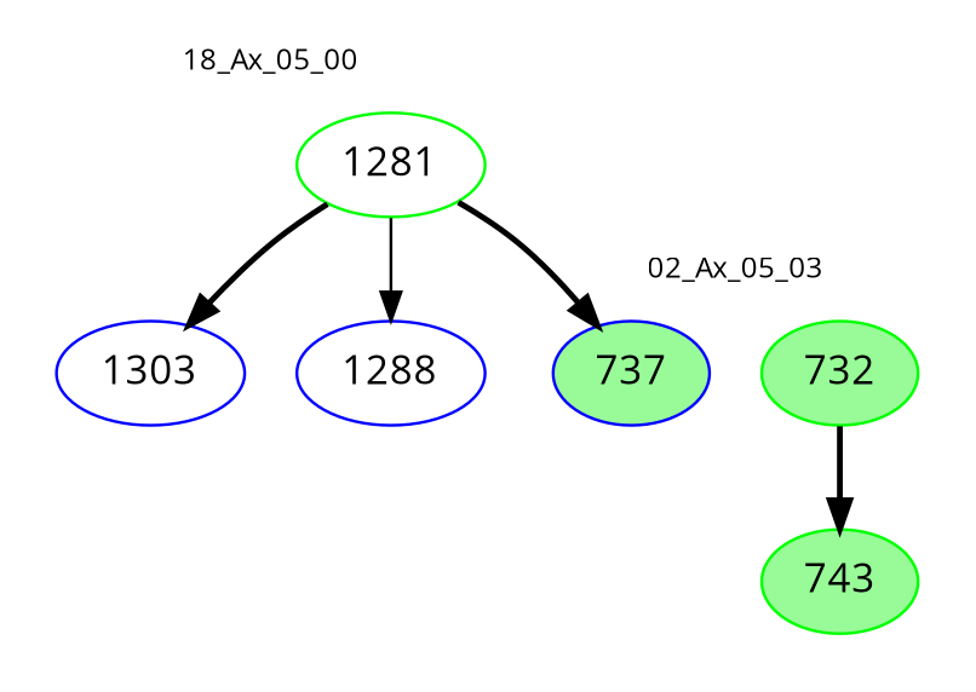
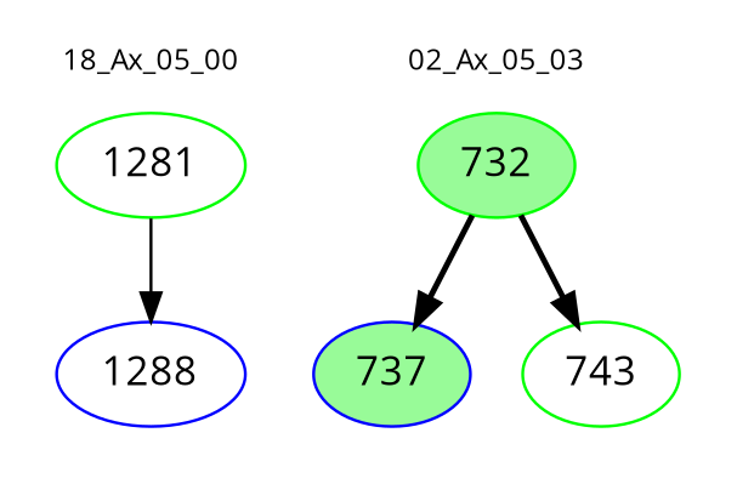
  digraph {
    fontname="Open Sans"
    node [color=green fillcolor=white fontname="Open Sans" style=filled]
    edge [color=black fontname="Open Sans" style=bold]
    n1 [label=1281]
-   n2 [color=blue label=1303]
    n3 [color=blue label=1288]
    n4 [fillcolor=palegreen label=732]
    n5 [color=blue fillcolor=palegreen label=737]
-   n6 [fillcolor=palegreen label=743]
+   n6 [label=743]
    subgraph cluster_1 {
      color=white
      fontsize=10
      label="18_Ax_05_00"
      n1
-     n2
      n3
    }
    subgraph cluster_2 {
      color=white
      fontsize=10
      label="02_Ax_05_03"
      n4
      n5
      n6
    }
-   n1 -> n2
    n1 -> n3 [style=solid]
-   n1 -> n5
+   n4 -> n5
    n4 -> n6
  }
